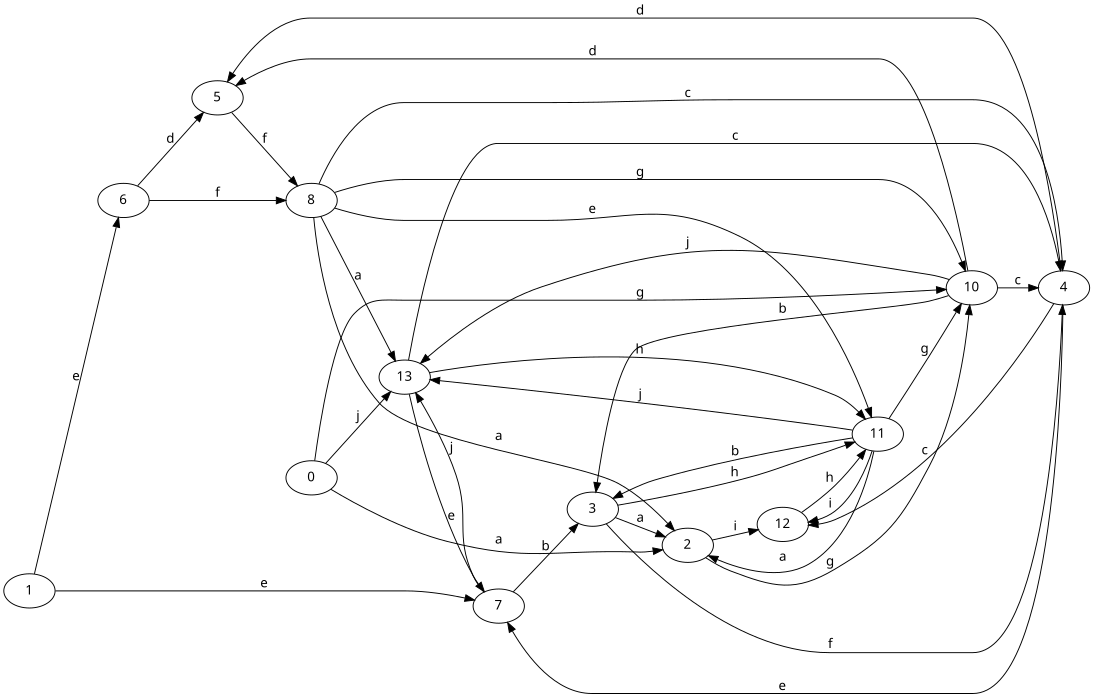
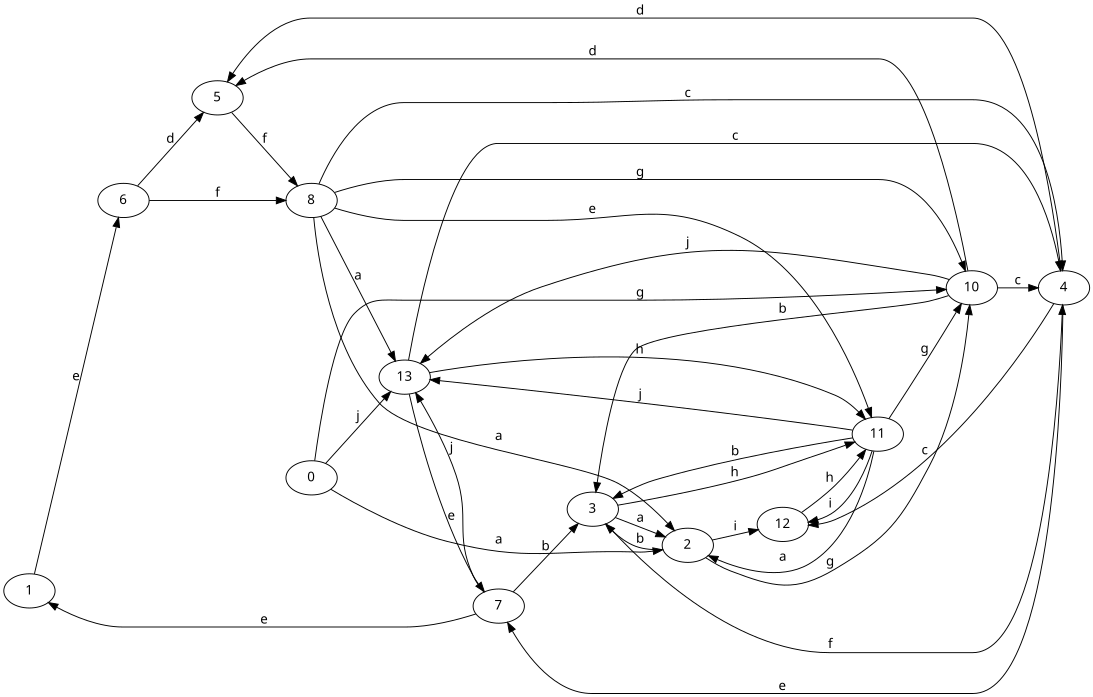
  strict digraph {
    fontname="Noto Sans"
    rankdir=LR
    node [fontname="Noto Sans"]
    edge [fontname="Noto Sans"]
    1
    6
    7
    5
    8
    3
    13
    2
    10
    12
    4
    11
    0
    1 -> 6 [label=e]
-   1 -> 7 [label=e]
+   7 -> 1 [label=e]
    6 -> 5 [label=d]
    6 -> 8 [label=f]
    7 -> 3 [label=b]
    7 -> 13 [label=j]
    5 -> 8 [label=f]
    8 -> 13 [label=a]
    8 -> 2 [label=a]
    8 -> 10 [label=g]
    8 -> 4 [label=c]
    8 -> 11 [label=e]
    3 -> 2 [label=a]
    3 -> 4 [label=f]
    3 -> 11 [label=h]
    13 -> 7 [label=e]
    13 -> 4 [label=c]
    13 -> 11 [label=h]
+   2 -> 3 [label=b]
    2 -> 10 [label=g]
    2 -> 12 [label=i]
    10 -> 5 [label=d]
    10 -> 3 [label=b]
    10 -> 13 [label=j]
    10 -> 4 [label=c]
    12 -> 11 [label=h]
    4 -> 7 [label=e]
    4 -> 5 [label=d]
    4 -> 12 [label=c]
    11 -> 3 [label=b]
    11 -> 13 [label=j]
    11 -> 2 [label=a]
    11 -> 10 [label=g]
    11 -> 12 [label=i]
    0 -> 13 [label=j]
    0 -> 2 [label=a]
    0 -> 10 [label=g]
  }
